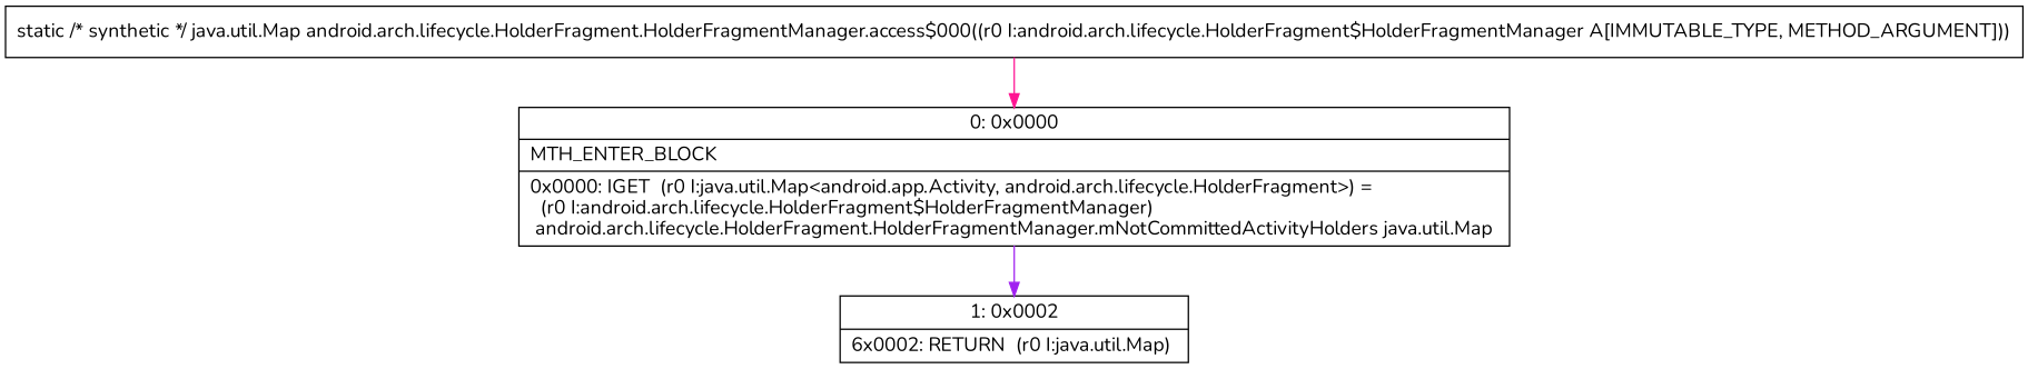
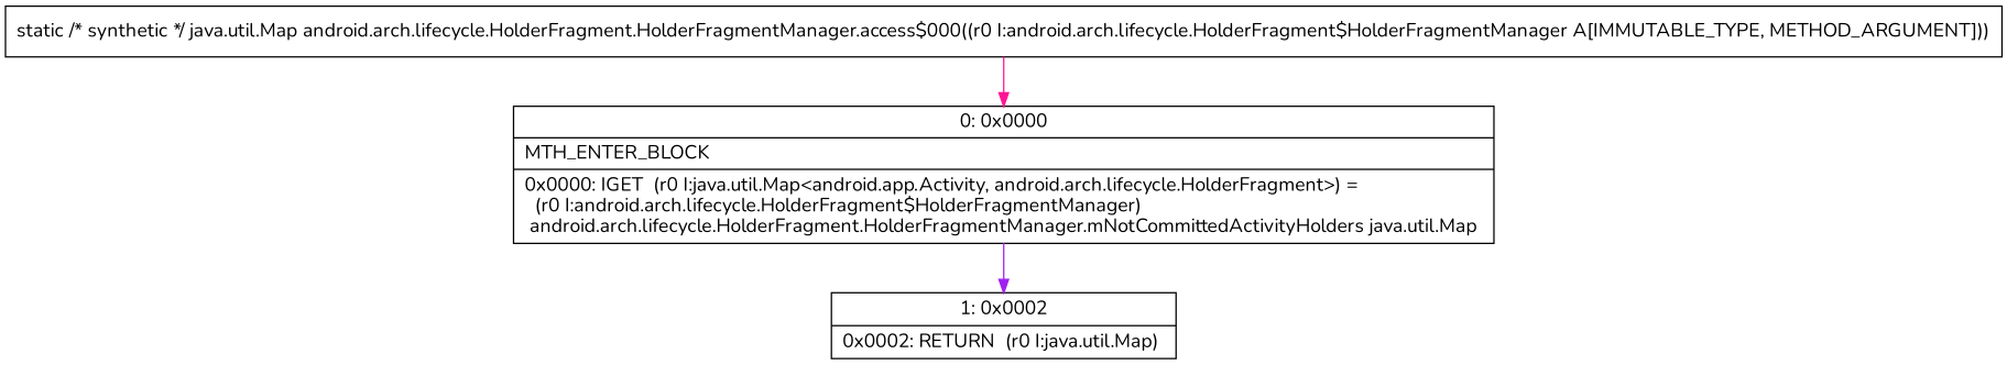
  digraph {
    fontname=Nunito
    node [shape=record fontname=Nunito]
    edge [fontname=Nunito]
    n1 [label="{0\:\ 0x0000|MTH_ENTER_BLOCK\l|0x0000: IGET  (r0 I:java.util.Map\<android.app.Activity, android.arch.lifecycle.HolderFragment\>) = \l  (r0 I:android.arch.lifecycle.HolderFragment$HolderFragmentManager)\l android.arch.lifecycle.HolderFragment.HolderFragmentManager.mNotCommittedActivityHolders java.util.Map \l}"]
-   n2 [label="{1\:\ 0x0002|6x0002: RETURN  (r0 I:java.util.Map) \l}"]
+   n2 [label="{1\:\ 0x0002|0x0002: RETURN  (r0 I:java.util.Map) \l}"]
    n3 [label="{static \/* synthetic *\/ java.util.Map android.arch.lifecycle.HolderFragment.HolderFragmentManager.access$000((r0 I:android.arch.lifecycle.HolderFragment$HolderFragmentManager A[IMMUTABLE_TYPE, METHOD_ARGUMENT])) }"]
    n1 -> n2 [color=purple]
    n3 -> n1 [color=deeppink]
  }
